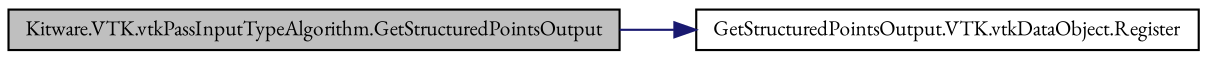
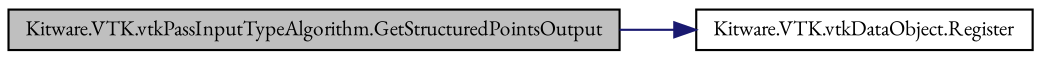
  digraph {
    rankdir=LR
    fontname="EB Garamond"
    node [color=black fontname="EB Garamond" fontsize=10 shape=record]
    n1 [fillcolor=grey75 fontcolor=black height=0.2 label="Kitware.VTK.vtkPassInputTypeAlgorithm.GetStructuredPointsOutput" style=filled width=0.4]
-   n2 [height=0.2 label="GetStructuredPointsOutput.VTK.vtkDataObject.Register" width=0.4]
+   n2 [height=0.2 label="Kitware.VTK.vtkDataObject.Register" width=0.4]
    n1 -> n2 [color=midnightblue fontname="EB Garamond" fontsize=10 labelfontname=FreeSans labelfontsize=10 style=solid]
  }
